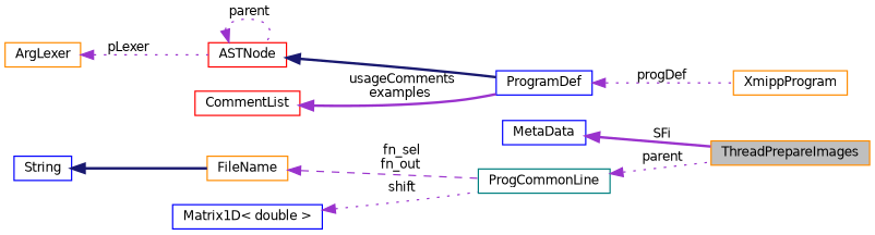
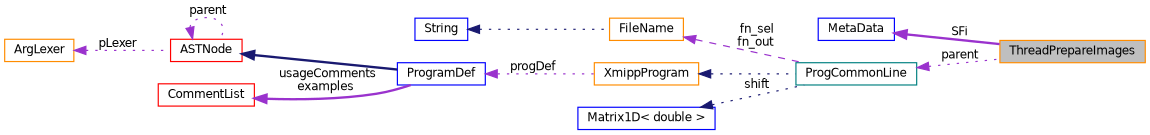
  digraph {
    rankdir=LR
    node [color=darkorange fillcolor=white fontname=Helvetica fontsize=10 shape=record style=filled]
    edge [color=darkorchid3 dir=back fontname=Helvetica fontsize=10 labelfontname=Helvetica labelfontsize=10 style=dotted]
    n1 [fillcolor=grey75 fontcolor=black height=0.2 label=ThreadPrepareImages width=0.4]
    n2 [color=blue height=0.2 label=MetaData width=0.4]
    n3 [height=0.2 label=FileName width=0.4]
    n4 [color=teal height=0.2 label=ProgCommonLine width=0.4]
    n5 [color=blue height=0.2 label=String width=0.4]
    n6 [height=0.2 label=XmippProgram width=0.4]
    n7 [color=blue height=0.2 label=ProgramDef width=0.4]
    n8 [color=red height=0.2 label=ASTNode width=0.4]
    n9 [height=0.2 label=ArgLexer width=0.4]
    n10 [color=red height=0.2 label=CommentList width=0.4]
    n11 [color=blue height=0.2 label="Matrix1D\< double \>" width=0.4]
    n2 -> n1 [label=" SFi" style=bold]
    n3 -> n4 [label=" fn_sel\nfn_out" style=dashed]
    n4 -> n1 [label=" parent"]
-   n5 -> n3 [color=midnightblue style=bold]
+   n5 -> n3 [color=midnightblue]
+   n6 -> n4 [color=midnightblue]
    n7 -> n6 [label=" progDef"]
    n8 -> n7 [color=midnightblue style=bold]
    n8 -> n8 [label=" parent"]
    n9 -> n8 [label=" pLexer"]
    n10 -> n7 [label=" usageComments\nexamples" style=bold]
-   n11 -> n4 [label=" shift"]
+   n11 -> n4 [color=midnightblue label=" shift"]
  }
